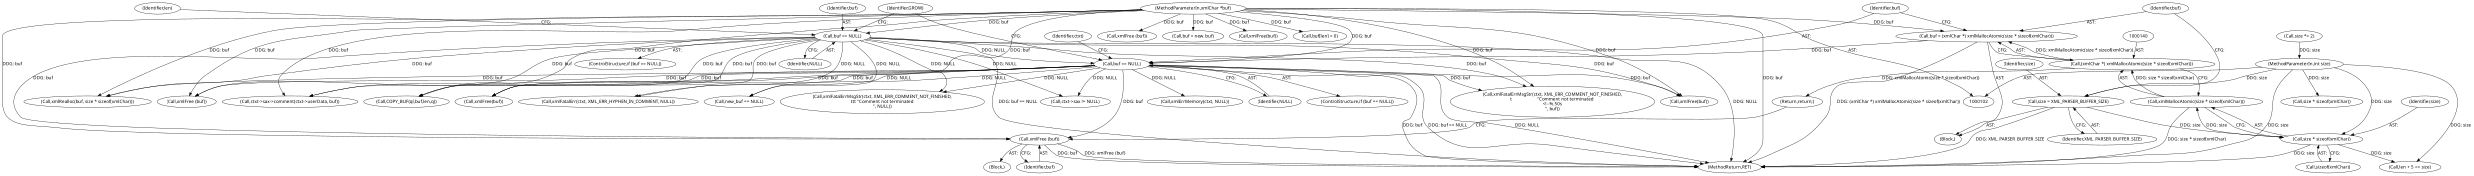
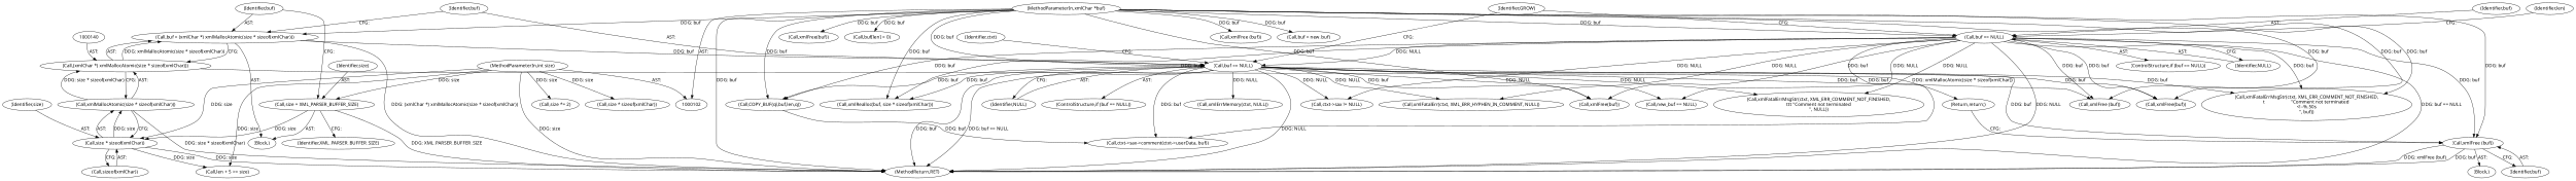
  digraph {
    fontname="Noto Sans"
    node [fontname="Noto Sans"]
    edge [fontname="Noto Sans"]
    n1 [label="(Call,xmlFree (buf))"]
    n2 [label="(MethodReturn,RET)"]
    n3 [label="(Block,)"]
    n4 [label="(Identifier,buf)"]
    n5 [label="(Call,buf == NULL)"]
    n6 [label="(Call,COPY_BUF(ql,buf,len,q))"]
    n7 [label="(Call,xmlErrMemory(ctxt, NULL))"]
    n8 [label="(Call,new_buf == NULL)"]
    n9 [label="(Call,xmlFatalErrMsgStr(ctxt, XML_ERR_COMMENT_NOT_FINISHED,\n\t\t\t \"Comment not terminated\n\", NULL))"]
    n10 [label="(Call,xmlFree(buf))"]
    n11 [label="(Call,ctxt->sax != NULL)"]
    n12 [label="(Call,xmlFatalErrMsgStr(ctxt, XML_ERR_COMMENT_NOT_FINISHED,\n\t                     \"Comment not terminated \n<!--%.50s\n\", buf))"]
    n13 [label="(Call,xmlFree(buf))"]
    n14 [label="(Call,xmlRealloc(buf, size * sizeof(xmlChar)))"]
    n15 [label="(Identifier,NULL)"]
    n16 [label="(Call,xmlFatalErr(ctxt, XML_ERR_HYPHEN_IN_COMMENT, NULL))"]
    n17 [label="(Call,xmlFree (buf))"]
    n18 [label="(Call,ctxt->sax->comment(ctxt->userData, buf))"]
    n19 [label="(ControlStructure,if (buf == NULL))"]
    n20 [label="(Call,buf = (xmlChar *) xmlMallocAtomic(size * sizeof(xmlChar)))"]
    n21 [label="(Call,(xmlChar *) xmlMallocAtomic(size * sizeof(xmlChar)))"]
    n22 [label="(Block,)"]
    n23 [label="(Call,xmlMallocAtomic(size * sizeof(xmlChar)))"]
    n24 [label="(Return,return;)"]
    n25 [label="(Call,size * sizeof(xmlChar))"]
    n26 [label="(Call,len + 5 >= size)"]
    n27 [label="(Call,sizeof(xmlChar))"]
    n28 [label="(Call,size = XML_PARSER_BUFFER_SIZE)"]
    n29 [label="(Identifier,XML_PARSER_BUFFER_SIZE)"]
    n30 [label="(MethodParameterIn,int size)"]
    n31 [label="(Call,size * sizeof(xmlChar))"]
    n32 [label="(Call,size *= 2)"]
    1000102
    n34 [label="(MethodParameterIn,xmlChar *buf)"]
    n35 [label="(Call,buf == NULL)"]
    n36 [label="(Call,xmlFree (buf))"]
    n37 [label="(Call,buf = new_buf)"]
    n38 [label="(Call,xmlFree(buf))"]
    n39 [label="(Call,buf[len] = 0)"]
    n40 [label="(Identifier,NULL)"]
    n41 [label="(ControlStructure,if (buf == NULL))"]
    n42 [label="(Identifier,buf)"]
    n43 [label="(Identifier,len)"]
    n44 [label="(Identifier,size)"]
    n45 [label="(Identifier,ctxt)"]
    n46 [label="(Identifier,buf)"]
    n47 [label="(Identifier,buf)"]
    n48 [label="(Identifier,GROW)"]
    n49 [label="(Identifier,size)"]
    1000140
    n1 -> n2 [label="DDG: buf"]
    n1 -> n2 [label="DDG: xmlFree (buf)"]
    n1 -> n3 [label="AST: "]
    n1 -> n4 [label="CFG: "]
    n4 -> n1 [label="AST: "]
    n5 -> n1 [label="DDG: buf"]
    n5 -> n2 [label="DDG: NULL"]
    n5 -> n2 [label="DDG: buf"]
    n5 -> n2 [label="DDG: buf == NULL"]
    n5 -> n6 [label="DDG: buf"]
    n5 -> n7 [label="DDG: NULL"]
    n5 -> n8 [label="DDG: NULL"]
    n5 -> n9 [label="DDG: NULL"]
    n5 -> n10 [label="DDG: buf"]
    n5 -> n11 [label="DDG: NULL"]
    n5 -> n12 [label="DDG: buf"]
    n5 -> n13 [label="DDG: buf"]
    n5 -> n14 [label="DDG: buf"]
    n5 -> n15 [label="CFG: "]
    n5 -> n16 [label="DDG: NULL"]
    n5 -> n17 [label="DDG: buf"]
    n5 -> n18 [label="DDG: buf"]
    n5 -> n19 [label="AST: "]
    n15 -> n5 [label="AST: "]
    n20 -> n2 [label="DDG: (xmlChar *) xmlMallocAtomic(size * sizeof(xmlChar))"]
    n20 -> n5 [label="DDG: buf"]
    n20 -> n21 [label="CFG: "]
    n20 -> n22 [label="AST: "]
    n21 -> n20 [label="AST: "]
    n21 -> n20 [label="DDG: xmlMallocAtomic(size * sizeof(xmlChar))"]
    n21 -> n23 [label="CFG: "]
    n21 -> n24 [label="DDG: xmlMallocAtomic(size * sizeof(xmlChar))"]
    n23 -> n2 [label="DDG: size * sizeof(xmlChar)"]
    n23 -> n21 [label="AST: "]
    n23 -> n21 [label="DDG: size * sizeof(xmlChar)"]
    n23 -> n25 [label="CFG: "]
    n24 -> n1 [label="CFG: "]
    n25 -> n2 [label="DDG: size"]
    n25 -> n23 [label="AST: "]
    n25 -> n23 [label="DDG: size"]
    n25 -> n26 [label="DDG: size"]
    n25 -> n27 [label="CFG: "]
    n27 -> n25 [label="AST: "]
    n28 -> n2 [label="DDG: XML_PARSER_BUFFER_SIZE"]
    n28 -> n22 [label="AST: "]
    n28 -> n25 [label="DDG: size"]
    n28 -> n29 [label="CFG: "]
-   n29 -> n28 [label="AST: "]
    n30 -> n2 [label="DDG: size"]
    n30 -> n25 [label="DDG: size"]
    n30 -> n26 [label="DDG: size"]
    n30 -> n28 [label="DDG: size"]
    n30 -> n31 [label="DDG: size"]
-   n32 -> n30 [label="DDG: size"]
+   n30 -> n32 [label="DDG: size"]
    n30 -> 1000102 [label="AST: "]
    n34 -> n1 [label="DDG: buf"]
    n34 -> n2 [label="DDG: buf"]
    n34 -> n5 [label="DDG: buf"]
    n34 -> n6 [label="DDG: buf"]
    n34 -> n10 [label="DDG: buf"]
    n34 -> n12 [label="DDG: buf"]
    n34 -> n13 [label="DDG: buf"]
    n34 -> n14 [label="DDG: buf"]
    n34 -> n17 [label="DDG: buf"]
-   n34 -> n18 [label="DDG: buf"]
+   n6 -> n18 [label="DDG: buf"]
    n34 -> n20 [label="DDG: buf"]
    n34 -> 1000102 [label="AST: "]
    n34 -> n35 [label="DDG: buf"]
    n34 -> n36 [label="DDG: buf"]
    n34 -> n37 [label="DDG: buf"]
    n34 -> n38 [label="DDG: buf"]
    n34 -> n39 [label="DDG: buf"]
    n35 -> n1 [label="DDG: buf"]
    n35 -> n2 [label="DDG: NULL"]
    n35 -> n2 [label="DDG: buf == NULL"]
    n35 -> n5 [label="DDG: NULL"]
    n35 -> n6 [label="DDG: buf"]
    n35 -> n8 [label="DDG: NULL"]
    n35 -> n9 [label="DDG: NULL"]
    n35 -> n10 [label="DDG: buf"]
    n35 -> n11 [label="DDG: NULL"]
    n35 -> n12 [label="DDG: buf"]
    n35 -> n13 [label="DDG: buf"]
    n35 -> n14 [label="DDG: buf"]
    n35 -> n16 [label="DDG: NULL"]
    n35 -> n17 [label="DDG: buf"]
    n35 -> n18 [label="DDG: buf"]
    n35 -> n40 [label="CFG: "]
    n35 -> n41 [label="AST: "]
    n40 -> n35 [label="AST: "]
    n42 -> n20 [label="AST: "]
    n42 -> n28 [label="CFG: "]
    n43 -> n35 [label="CFG: "]
    n44 -> n28 [label="AST: "]
    n45 -> n5 [label="CFG: "]
    n46 -> n35 [label="AST: "]
    n47 -> n5 [label="AST: "]
    n47 -> n20 [label="CFG: "]
    n48 -> n5 [label="CFG: "]
    n48 -> n35 [label="CFG: "]
    n49 -> n25 [label="AST: "]
    1000140 -> n21 [label="AST: "]
  }
